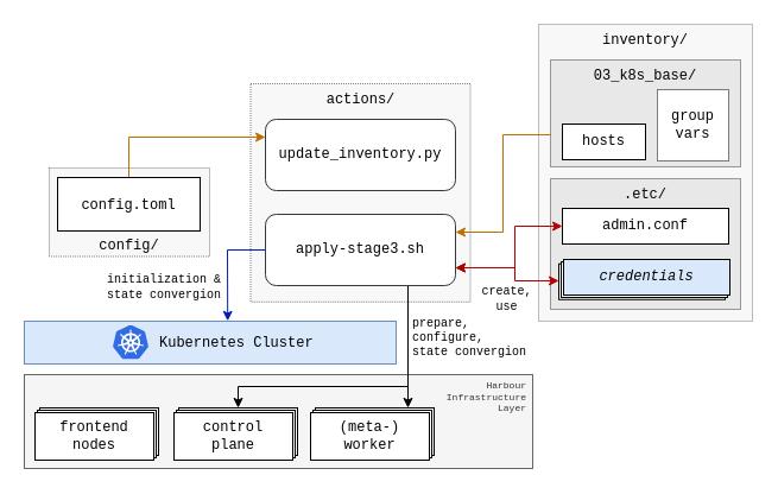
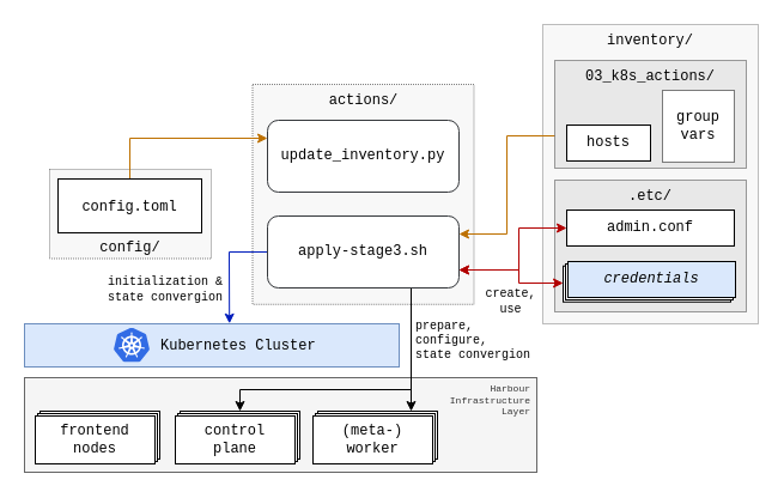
  <mxCell id="0" />
  <mxCell id="1" parent="0" />
  <mxCell id="2" value="Harbour&lt;br style=&quot;font-size: 8px;&quot;&gt;Infrastructure&lt;br style=&quot;font-size: 8px;&quot;&gt;Layer" style="rounded=0;whiteSpace=wrap;html=1;fontFamily=Courier New;fillColor=#f5f5f5;verticalAlign=top;strokeColor=#666666;fontColor=#333333;fontSize=8;labelPosition=center;verticalLabelPosition=middle;align=right;spacing=0;spacingRight=5;" vertex="1" parent="1"><mxGeometry x="20" y="315" width="428" height="79" as="geometry" /></mxCell>
  <mxCell id="3" value="actions/" style="rounded=0;whiteSpace=wrap;html=1;fontFamily=Courier New;verticalAlign=top;dashed=1;dashPattern=1 1;fillColor=#F2F2F2;opacity=50;" vertex="1" parent="1"><mxGeometry x="210.5" y="70" width="185" height="183.75" as="geometry" /></mxCell>
  <mxCell id="4" value="config/" style="rounded=0;whiteSpace=wrap;html=1;fontFamily=Courier New;verticalAlign=bottom;dashed=1;dashPattern=1 1;fillColor=#F2F2F2;opacity=50;" vertex="1" parent="1"><mxGeometry x="41" y="141" width="135" height="74.5" as="geometry" /></mxCell>
  <mxCell id="5" style="edgeStyle=none;rounded=0;html=1;exitX=0.5;exitY=0;exitDx=0;exitDy=0;entryX=0;entryY=0.25;entryDx=0;entryDy=0;startArrow=none;startFill=0;fillColor=#f0a30a;strokeColor=#BD7000;" edge="1" parent="1" source="6" target="17"><mxGeometry relative="1" as="geometry"><Array as="points"><mxPoint x="108" y="115" /></Array></mxGeometry></mxCell>
  <mxCell id="6" value="&lt;font face=&quot;Courier New&quot;&gt;config.toml&lt;br&gt;&lt;/font&gt;" style="rounded=0;whiteSpace=wrap;html=1;" vertex="1" parent="1"><mxGeometry x="48" y="149" width="120" height="45" as="geometry" /></mxCell>
  <mxCell id="7" value="prepare,&lt;br style=&quot;font-size: 10px&quot;&gt;configure,&lt;br&gt;state convergion" style="edgeStyle=none;rounded=0;html=1;exitX=0.75;exitY=1;exitDx=0;exitDy=0;entryX=0.5;entryY=0;entryDx=0;entryDy=0;fontFamily=Courier New;fontSize=10;labelBackgroundColor=none;labelPosition=right;verticalLabelPosition=middle;align=left;verticalAlign=middle;spacing=4;" edge="1" parent="1" source="10" target="21"><mxGeometry x="-0.646" relative="1" as="geometry"><Array as="points"><mxPoint x="343" y="325" /><mxPoint x="200" y="325" /></Array><mxPoint as="offset" /></mxGeometry></mxCell>
  <mxCell id="8" style="edgeStyle=none;html=1;exitX=0.75;exitY=1;exitDx=0;exitDy=0;entryX=0.78;entryY=0;entryDx=0;entryDy=0;entryPerimeter=0;" edge="1" parent="1" source="10" target="24"><mxGeometry relative="1" as="geometry" /></mxCell>
  <mxCell id="9" value="&lt;font face=&quot;Courier New&quot;&gt;initialization &amp;amp;&lt;br&gt;state convergion&lt;br&gt;&lt;/font&gt;" style="edgeStyle=none;rounded=0;html=1;exitX=0;exitY=0.5;exitDx=0;exitDy=0;entryX=0.547;entryY=-0.006;entryDx=0;entryDy=0;entryPerimeter=0;labelBackgroundColor=none;fontSize=10;startArrow=none;startFill=0;fillColor=#0050ef;strokeColor=#001DBC;align=right;labelPosition=left;verticalLabelPosition=middle;verticalAlign=middle;spacing=6;" edge="1" parent="1" source="10" target="27"><mxGeometry x="0.373" relative="1" as="geometry"><Array as="points"><mxPoint x="191" y="210" /></Array><mxPoint as="offset" /></mxGeometry></mxCell>
  <mxCell id="10" value="apply-stage3.sh" style="rounded=1;whiteSpace=wrap;html=1;fontFamily=Courier New;strokeColor=#36393d;fillColor=#FFFFFF;" vertex="1" parent="1"><mxGeometry x="223" y="180" width="160" height="60" as="geometry" /></mxCell>
  <mxCell id="11" value="inventory/" style="rounded=0;whiteSpace=wrap;html=1;fontFamily=Courier New;verticalAlign=top;dashed=1;dashPattern=1 1;fillColor=#F2F2F2;opacity=50;" vertex="1" parent="1"><mxGeometry x="453" y="20" width="180" height="250" as="geometry" /></mxCell>
  <mxCell id="12" style="edgeStyle=none;html=1;entryX=1;entryY=0.25;entryDx=0;entryDy=0;rounded=0;fillColor=#f0a30a;strokeColor=#BD7000;" edge="1" parent="1" target="10"><mxGeometry relative="1" as="geometry"><mxPoint x="463" y="113" as="sourcePoint" /><Array as="points"><mxPoint x="423" y="113" /><mxPoint x="423" y="195" /></Array></mxGeometry></mxCell>
- <mxCell id="13" value="03_k8s_base/" style="rounded=0;whiteSpace=wrap;html=1;dashed=1;dashPattern=1 1;fontFamily=Courier New;verticalAlign=top;fillColor=#E3E3E3;opacity=75;" vertex="1" parent="1"><mxGeometry x="463" y="50" width="160" height="90" as="geometry" /></mxCell>
+ <mxCell id="13" value="03_k8s_actions/" style="rounded=0;whiteSpace=wrap;html=1;dashed=1;dashPattern=1 1;fontFamily=Courier New;verticalAlign=top;fillColor=#E3E3E3;opacity=75;" vertex="1" parent="1"><mxGeometry x="463" y="50" width="160" height="90" as="geometry" /></mxCell>
  <mxCell id="14" value=".etc/" style="rounded=0;whiteSpace=wrap;html=1;dashed=1;dashPattern=1 1;fontFamily=Courier New;verticalAlign=top;fillColor=#E3E3E3;opacity=75;" vertex="1" parent="1"><mxGeometry x="463" y="150" width="160" height="110" as="geometry" /></mxCell>
  <mxCell id="15" value="hosts" style="rounded=0;whiteSpace=wrap;html=1;fontFamily=Courier New;verticalAlign=middle;" vertex="1" parent="1"><mxGeometry x="473" y="104" width="70" height="30" as="geometry" /></mxCell>
  <mxCell id="16" value="group&lt;br&gt;vars" style="rounded=0;whiteSpace=wrap;html=1;fontFamily=Courier New;verticalAlign=middle;dashed=1;dashPattern=1 1;" vertex="1" parent="1"><mxGeometry x="553" y="75" width="60" height="60" as="geometry" /></mxCell>
  <mxCell id="17" value="update_inventory.py" style="rounded=1;whiteSpace=wrap;html=1;fontFamily=Courier New;strokeColor=#36393d;fillColor=#FFFFFF;" vertex="1" parent="1"><mxGeometry x="223" y="100" width="160" height="60" as="geometry" /></mxCell>
  <mxCell id="18" value="frontend nodes" style="rounded=0;whiteSpace=wrap;html=1;verticalAlign=middle;fontFamily=Courier New;" vertex="1" parent="1"><mxGeometry x="33" y="343" width="100" height="40" as="geometry" /></mxCell>
  <mxCell id="19" value="frontend nodes" style="rounded=0;whiteSpace=wrap;html=1;verticalAlign=middle;fontFamily=Courier New;" vertex="1" parent="1"><mxGeometry x="31" y="345" width="100" height="40" as="geometry" /></mxCell>
  <mxCell id="20" value="frontend&lt;br&gt;nodes" style="rounded=0;whiteSpace=wrap;html=1;verticalAlign=middle;fontFamily=Courier New;" vertex="1" parent="1"><mxGeometry x="29" y="347" width="100" height="40" as="geometry" /></mxCell>
  <mxCell id="21" value="co" style="rounded=0;whiteSpace=wrap;html=1;verticalAlign=middle;fontFamily=Courier New;" vertex="1" parent="1"><mxGeometry x="150" y="343" width="100" height="40" as="geometry" /></mxCell>
  <mxCell id="22" value="frontend nodes" style="rounded=0;whiteSpace=wrap;html=1;verticalAlign=middle;fontFamily=Courier New;" vertex="1" parent="1"><mxGeometry x="148" y="345" width="100" height="40" as="geometry" /></mxCell>
  <mxCell id="23" value="control&lt;br&gt;plane" style="rounded=0;whiteSpace=wrap;html=1;verticalAlign=middle;fontFamily=Courier New;" vertex="1" parent="1"><mxGeometry x="146" y="347" width="100" height="40" as="geometry" /></mxCell>
  <mxCell id="24" value="frontend nodes" style="rounded=0;whiteSpace=wrap;html=1;verticalAlign=middle;fontFamily=Courier New;" vertex="1" parent="1"><mxGeometry x="265" y="343" width="100" height="40" as="geometry" /></mxCell>
  <mxCell id="25" value="frontend nodes" style="rounded=0;whiteSpace=wrap;html=1;verticalAlign=middle;fontFamily=Courier New;" vertex="1" parent="1"><mxGeometry x="263" y="345" width="100" height="40" as="geometry" /></mxCell>
  <mxCell id="26" value="(meta-)&lt;br&gt;worker" style="rounded=0;whiteSpace=wrap;html=1;verticalAlign=middle;fontFamily=Courier New;" vertex="1" parent="1"><mxGeometry x="261" y="347" width="100" height="40" as="geometry" /></mxCell>
  <mxCell id="27" value="" style="rounded=0;whiteSpace=wrap;html=1;fontFamily=Courier New;fillColor=#dae8fc;verticalAlign=middle;strokeColor=#6c8ebf;fontSize=12;labelPosition=center;verticalLabelPosition=middle;align=center;spacing=0;spacingRight=5;" vertex="1" parent="1"><mxGeometry x="20" y="270" width="313" height="36" as="geometry" /></mxCell>
  <mxCell id="28" value="&lt;span style=&quot;font-family: &amp;quot;courier new&amp;quot;;&quot;&gt;Kubernetes Cluster&lt;/span&gt;" style="aspect=fixed;html=1;points=[];align=left;image;fontSize=12;image=img/lib/mscae/Kubernetes.svg;labelBackgroundColor=none;labelPosition=right;verticalLabelPosition=middle;verticalAlign=middle;spacing=9;" vertex="1" parent="1"><mxGeometry x="95" y="273.6" width="30" height="28.8" as="geometry" /></mxCell>
  <mxCell id="29" value="admin.conf" style="rounded=0;whiteSpace=wrap;html=1;fontFamily=Courier New;verticalAlign=middle;" vertex="1" parent="1"><mxGeometry x="473" y="175" width="140" height="30" as="geometry" /></mxCell>
  <mxCell id="30" style="edgeStyle=none;html=1;exitX=1;exitY=0.75;exitDx=0;exitDy=0;entryX=0;entryY=0.5;entryDx=0;entryDy=0;fontSize=12;startArrow=classic;startFill=1;fillColor=#e51400;strokeColor=#B20000;rounded=0;" edge="1" parent="1" source="10" target="29"><mxGeometry relative="1" as="geometry"><Array as="points"><mxPoint x="433" y="225" /><mxPoint x="433" y="190" /></Array></mxGeometry></mxCell>
  <mxCell id="31" value="admin.conf" style="rounded=0;whiteSpace=wrap;html=1;fontFamily=Courier New;verticalAlign=middle;" vertex="1" parent="1"><mxGeometry x="470" y="221.75" width="140" height="30" as="geometry" /></mxCell>
  <mxCell id="32" value="admin.conf" style="rounded=0;whiteSpace=wrap;html=1;fontFamily=Courier New;verticalAlign=middle;" vertex="1" parent="1"><mxGeometry x="472" y="220" width="140" height="30" as="geometry" /></mxCell>
  <mxCell id="33" value="&lt;i&gt;credentials&lt;/i&gt;" style="rounded=0;whiteSpace=wrap;html=1;fontFamily=Courier New;verticalAlign=middle;fillColor=#dae8fc;" vertex="1" parent="1"><mxGeometry x="474" y="218" width="140" height="30" as="geometry" /></mxCell>
  <mxCell id="34" value="&lt;font face=&quot;Courier New&quot; style=&quot;font-size: 10px;&quot;&gt;create,&lt;br style=&quot;font-size: 10px;&quot;&gt;use&lt;/font&gt;" style="edgeStyle=none;rounded=0;html=1;exitX=1;exitY=0.75;exitDx=0;exitDy=0;entryX=-0.014;entryY=0.533;entryDx=0;entryDy=0;entryPerimeter=0;fontSize=10;startArrow=classic;startFill=1;fillColor=#e51400;strokeColor=#B20000;labelBackgroundColor=none;labelPosition=center;verticalLabelPosition=bottom;align=center;verticalAlign=top;spacing=9;" edge="1" parent="1" source="10" target="32"><mxGeometry x="-0.123" relative="1" as="geometry"><Array as="points"><mxPoint x="433" y="225" /><mxPoint x="433" y="236" /></Array><mxPoint as="offset" /></mxGeometry></mxCell>
